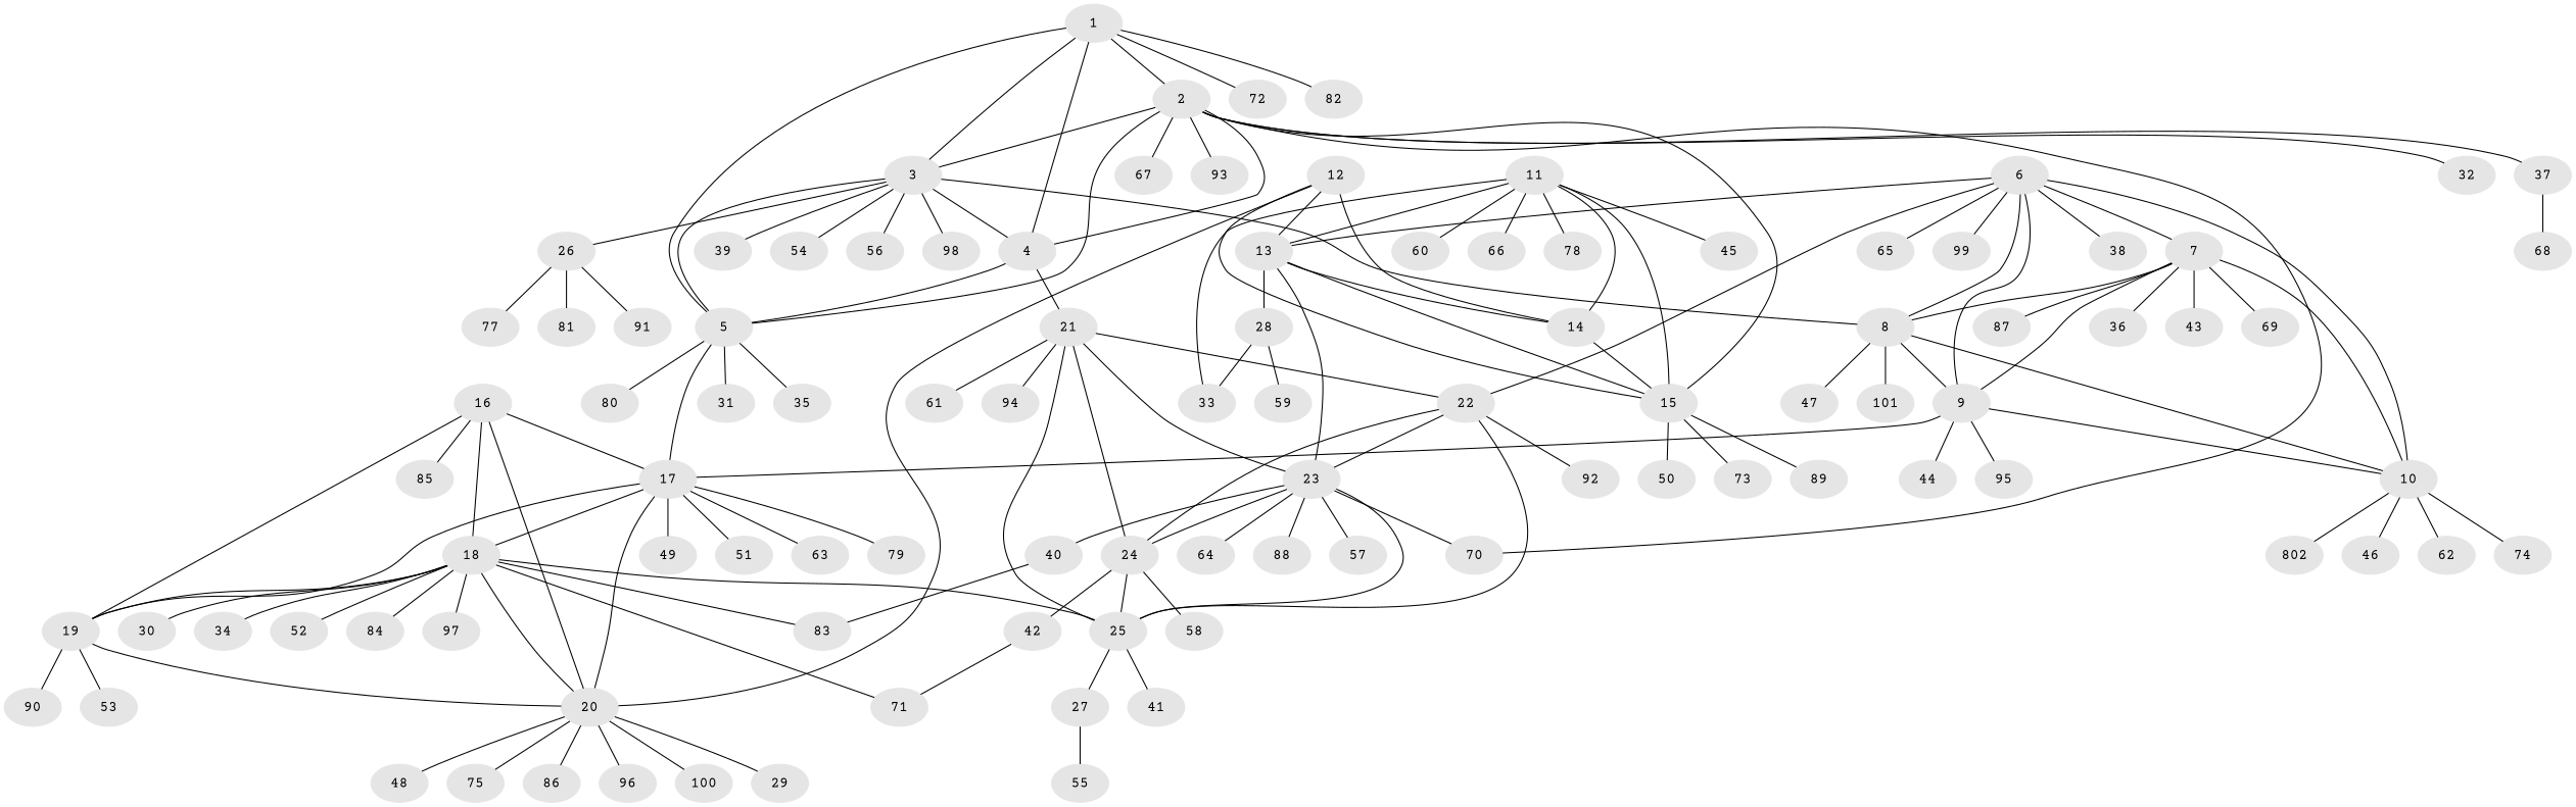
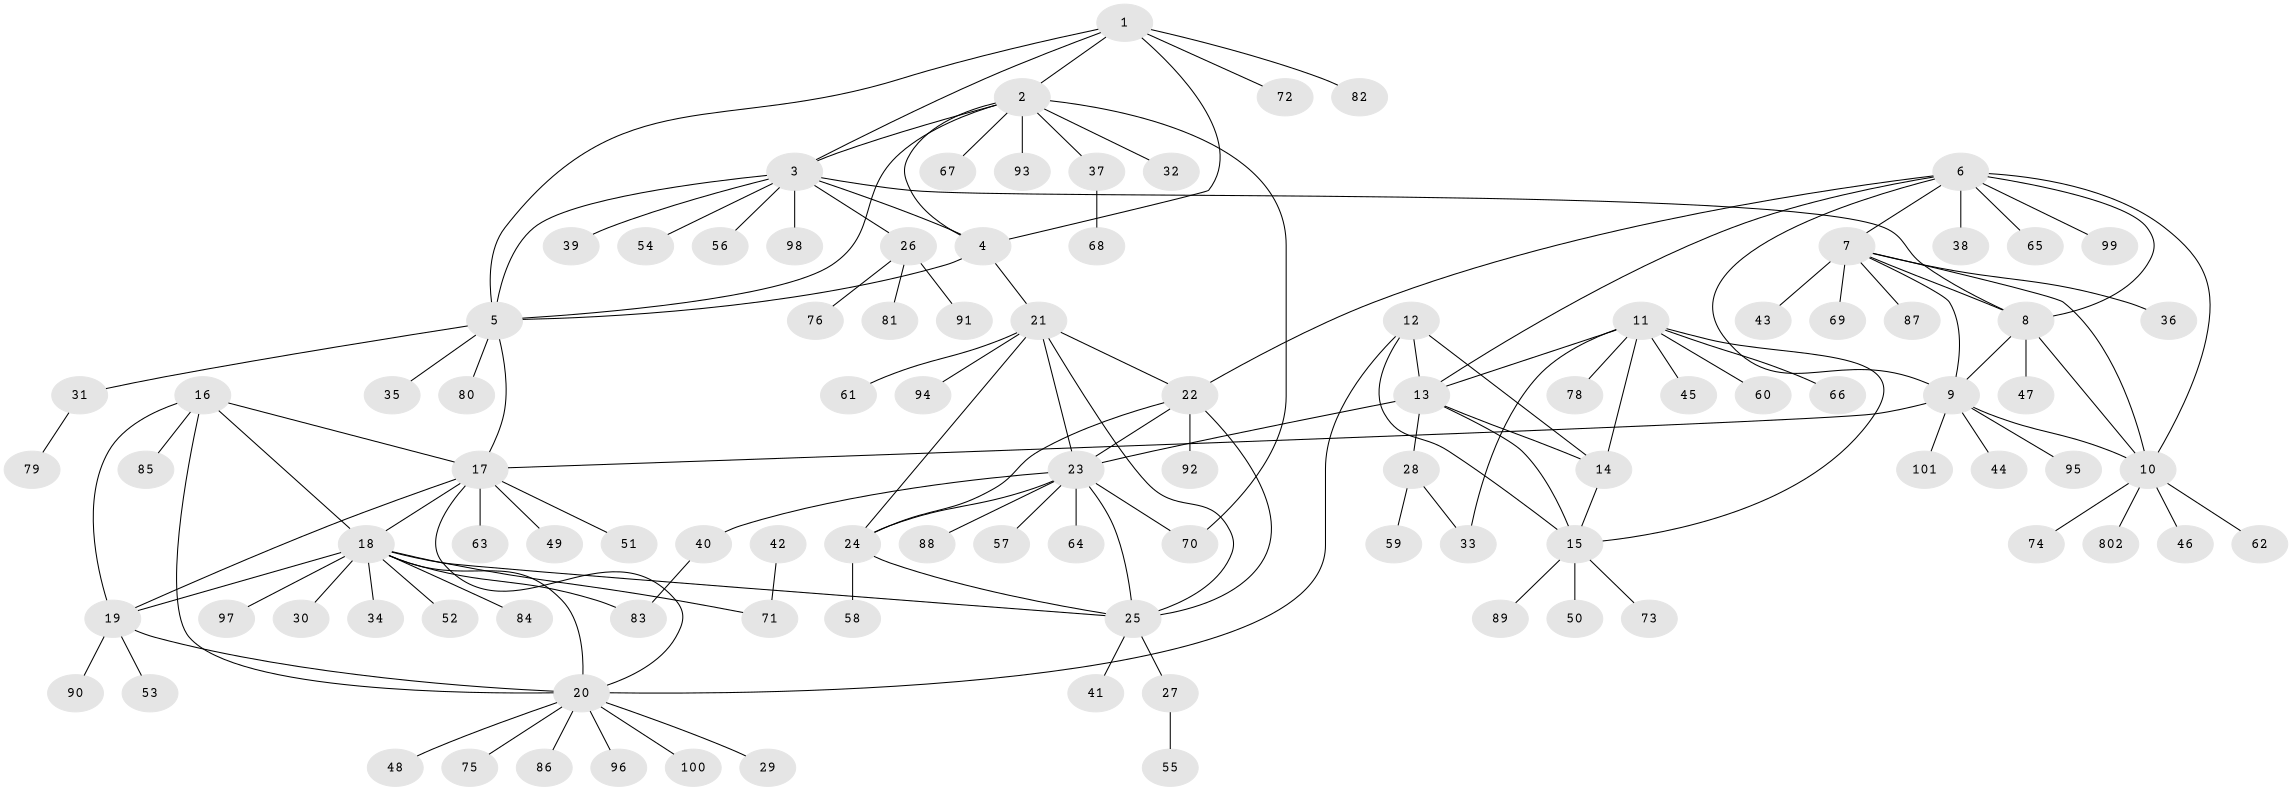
  graph {
    fontname="Courier Prime"
    node [color=gray90 fontname="Courier Prime" style=filled]
    edge [fontname="Courier Prime"]
    1
    2
    3
    4
    5
    72
    82
    15
    32
    37
    67
    70
    93
    8
    26
    39
    54
    56
    98
    21
    17
    31
    35
    80
    50
    73
    89
    68
    9
    10
    47
    101
-   77
+   77 [label=76]
    81
    91
    22
    23
    25
    24
    61
    94
    20
    18
    19
    49
    51
    63
    79
    6
    7
    13
    38
    65
    99
    36
    43
    69
    87
    44
    95
    46
    62
    74
    n64 [label=802]
    14
    28
    92
    11
    45
    60
    66
    78
    33
    12
    29
    48
    75
    86
    96
    100
    40
    57
    64
    88
    59
    16
    85
    30
    34
    52
    71
    83
    84
    97
    53
    90
    27
    41
    42
    58
    55
    1 -- 2
    1 -- 3
    1 -- 4
    1 -- 5
    1 -- 72
    1 -- 82
    2 -- 3
    2 -- 4
    2 -- 5
-   2 -- 15
    2 -- 32
    2 -- 37
    2 -- 67
    2 -- 70
    2 -- 93
    3 -- 4
    3 -- 5
    3 -- 8
    3 -- 26
    3 -- 39
    3 -- 54
    3 -- 56
    3 -- 98
    4 -- 5
    4 -- 21
    5 -- 17
    5 -- 31
    5 -- 35
    5 -- 80
    15 -- 50
    15 -- 73
    15 -- 89
    37 -- 68
    8 -- 9
    8 -- 10
    8 -- 47
-   8 -- 101
+   9 -- 101
    26 -- 77
    26 -- 81
    26 -- 91
    21 -- 22
    21 -- 23
    21 -- 25
    21 -- 24
    21 -- 61
    21 -- 94
    17 -- 20
    17 -- 18
    17 -- 19
    17 -- 49
    17 -- 51
    17 -- 63
-   17 -- 79
+   31 -- 79
    9 -- 17
    9 -- 10
    9 -- 44
    9 -- 95
    10 -- 46
    10 -- 62
    10 -- 74
    10 -- n64
    22 -- 23
    22 -- 25
    22 -- 24
    22 -- 92
    23 -- 70
    23 -- 25
    23 -- 24
    23 -- 40
    23 -- 57
    23 -- 64
    23 -- 88
    25 -- 27
    25 -- 41
    24 -- 25
-   24 -- 42
    24 -- 58
    20 -- 29
    20 -- 48
    20 -- 75
    20 -- 86
    20 -- 96
    20 -- 100
    18 -- 25
    18 -- 20
    18 -- 19
    18 -- 30
    18 -- 34
    18 -- 52
    18 -- 71
    18 -- 83
    18 -- 84
    18 -- 97
    19 -- 20
    19 -- 53
    19 -- 90
    6 -- 8
    6 -- 9
    6 -- 10
    6 -- 22
    6 -- 7
    6 -- 13
    6 -- 38
    6 -- 65
    6 -- 99
    7 -- 8
    7 -- 9
    7 -- 10
    7 -- 36
    7 -- 43
    7 -- 69
    7 -- 87
    13 -- 15
    13 -- 23
    13 -- 14
    13 -- 28
    14 -- 15
    28 -- 33
    28 -- 59
    11 -- 15
    11 -- 13
    11 -- 14
    11 -- 45
    11 -- 60
    11 -- 66
    11 -- 78
    11 -- 33
    12 -- 15
    12 -- 20
    12 -- 13
    12 -- 14
    40 -- 83
    16 -- 17
    16 -- 20
    16 -- 18
    16 -- 19
    16 -- 85
    27 -- 55
    42 -- 71
  }
